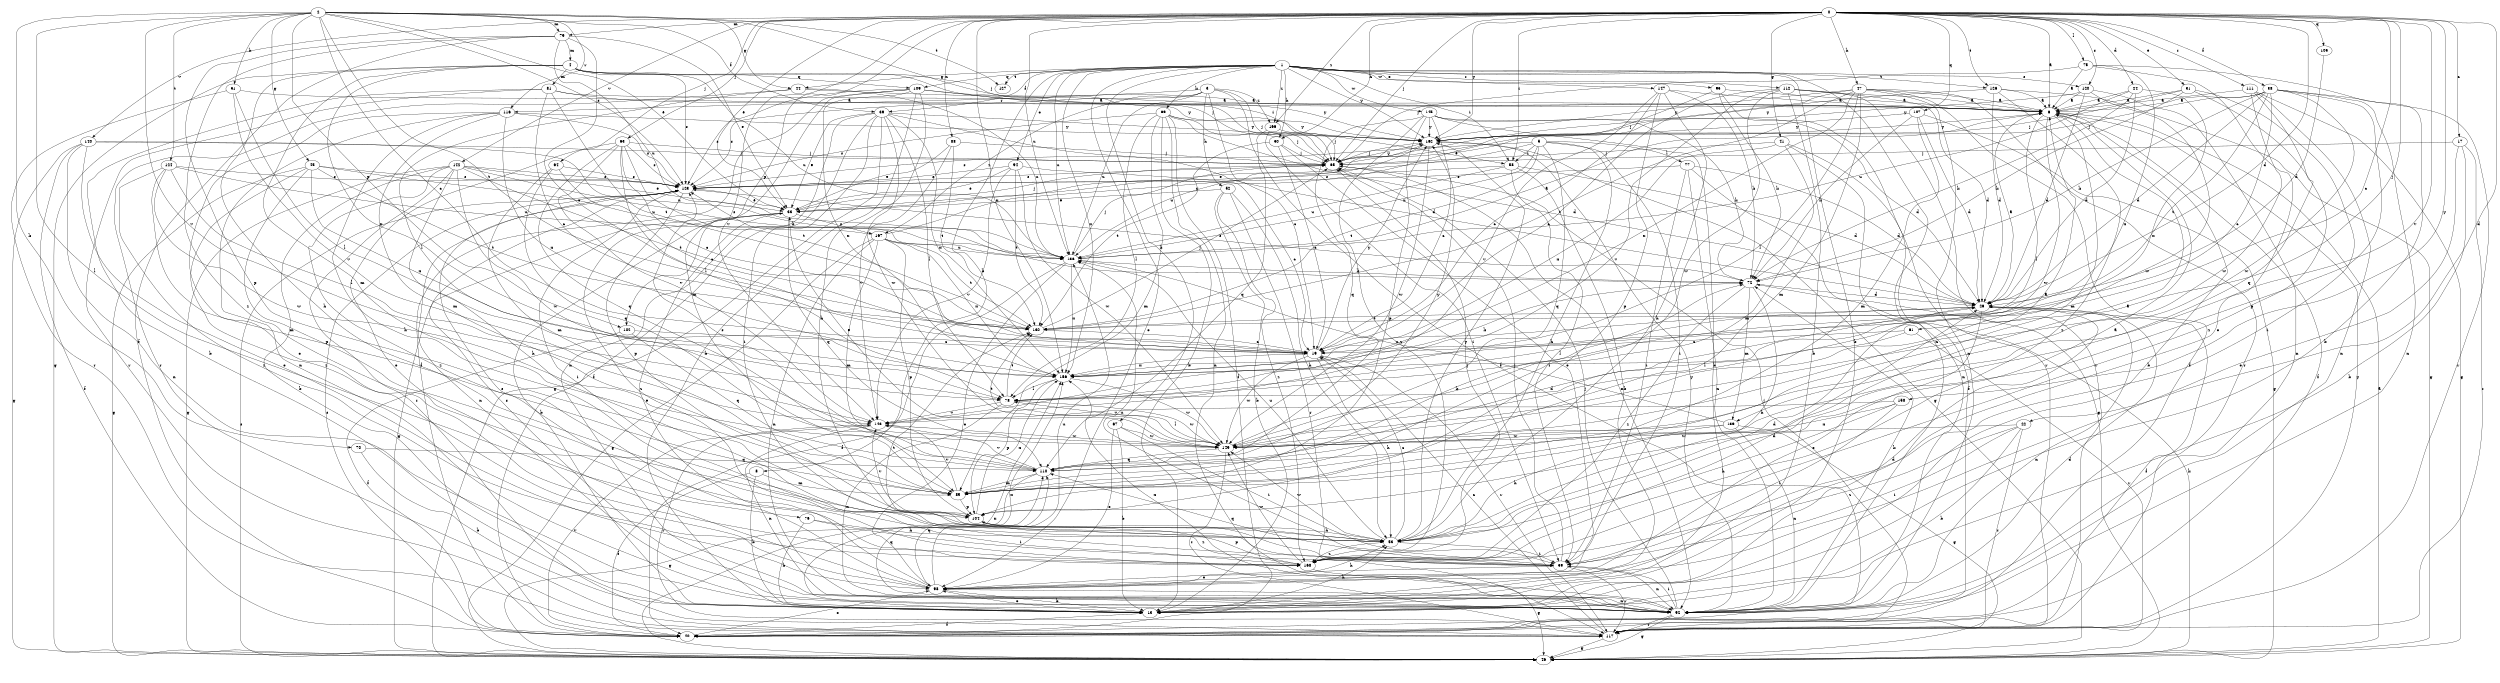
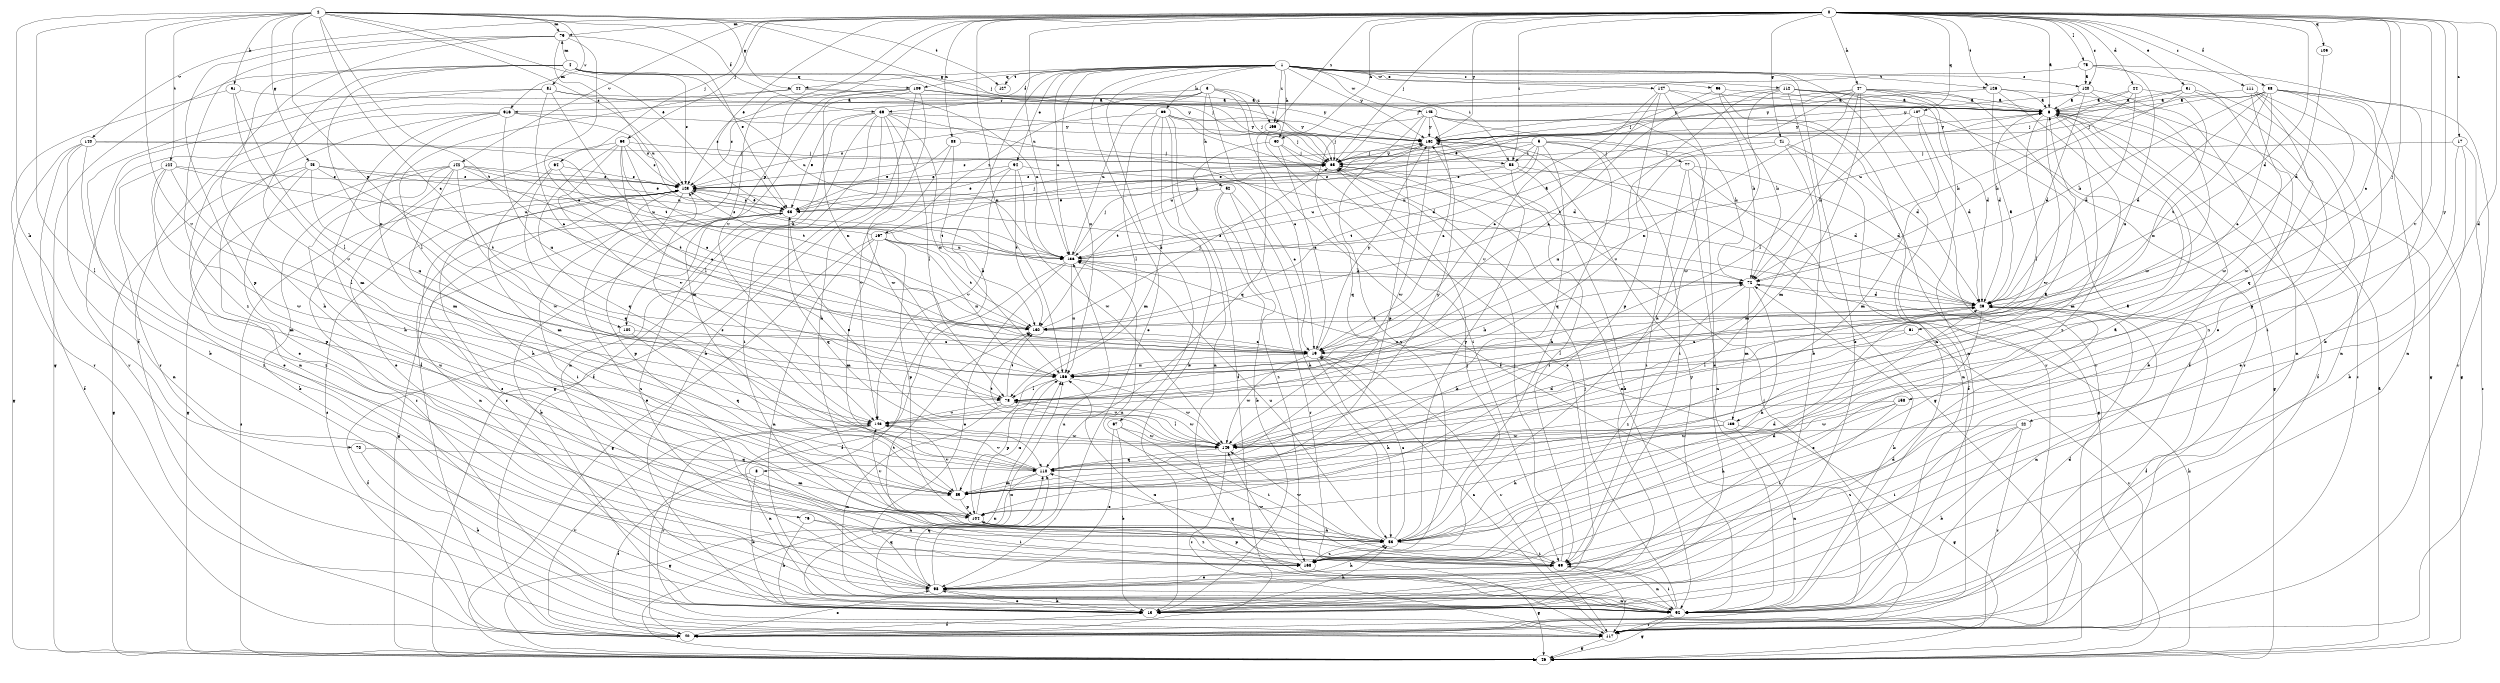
  strict digraph {
    0
    6
    17
    19
    22
    24
    26
    31
    33
    38
    41
    47
    50
    58
    61
    63
    64
    65
    75
    79
    88
    102
    105
    107
    111
    120
    126
    136
    139
    140
    142
    143
    156
    158
    162
    166
    13
    40
    85
    78
    117
    149
    98
    53
    59
    168
    72
    92
    130
    123
    46
    110
    104
    1
    8
    39
    44
    67
    69
    94
    95
    109
    112
    127
    145
    147
    2
    45
    51
    70
    76
-   116
+   116 [label=916]
    n73 [label=124]
    3
    52
    167
    4
    81
    5
    77
    0 -> 6 [label=a]
    0 -> 17 [label=c]
    0 -> 19 [label=c]
    0 -> 22 [label=d]
    0 -> 24 [label=d]
    0 -> 26 [label=d]
    0 -> 31 [label=e]
    0 -> 33 [label=e]
    0 -> 38 [label=f]
    0 -> 41 [label=g]
    0 -> 47 [label=h]
    0 -> 50 [label=h]
    0 -> 58 [label=i]
    0 -> 61 [label=j]
    0 -> 63 [label=j]
    0 -> 64 [label=j]
    0 -> 65 [label=j]
    0 -> 75 [label=l]
    0 -> 79 [label=m]
    0 -> 88 [label=n]
    0 -> 102 [label=p]
    0 -> 105 [label=q]
    0 -> 107 [label=q]
    0 -> 111 [label=r]
    0 -> 120 [label=s]
    0 -> 126 [label=t]
    0 -> 136 [label=u]
    0 -> 139 [label=v]
    0 -> 140 [label=v]
    0 -> 142 [label=v]
    0 -> 143 [label=v]
    0 -> 156 [label=x]
    0 -> 158 [label=y]
    0 -> 162 [label=y]
    0 -> 166 [label=z]
    6 -> 162 [label=y]
    6 -> 13 [label=b]
    6 -> 40 [label=f]
    6 -> 85 [label=m]
    6 -> 78 [label=l]
-   6 -> 117 [label=y]
+   6 -> 117 [label=r]
    6 -> 149 [label=w]
    17 -> 65 [label=j]
    17 -> 13 [label=b]
    17 -> 117 [label=r]
    17 -> 98 [label=o]
    19 -> 156 [label=x]
    19 -> 162 [label=y]
    19 -> 117 [label=r]
    19 -> 149 [label=w]
    19 -> 53 [label=h]
    22 -> 13 [label=b]
    22 -> 117 [label=r]
    22 -> 149 [label=w]
    22 -> 59 [label=i]
    22 -> 168 [label=z]
    24 -> 6 [label=a]
    24 -> 26 [label=d]
    24 -> 136 [label=u]
    24 -> 156 [label=x]
    24 -> 72 [label=k]
    26 -> 6 [label=a]
    26 -> 40 [label=f]
    26 -> 78 [label=l]
    26 -> 98 [label=o]
    26 -> 92 [label=n]
    26 -> 130 [label=t]
    31 -> 6 [label=a]
    31 -> 65 [label=j]
    31 -> 59 [label=i]
    31 -> 168 [label=z]
    31 -> 72 [label=k]
    33 -> 65 [label=j]
    33 -> 13 [label=b]
    33 -> 168 [label=z]
-   33 -> 167 [label=s]
+   33 -> 123 [label=s]
    33 -> 46 [label=g]
    33 -> 110 [label=q]
    38 -> 6 [label=a]
    38 -> 19 [label=c]
    38 -> 26 [label=d]
    38 -> 65 [label=j]
    38 -> 117 [label=r]
    38 -> 149 [label=w]
    38 -> 72 [label=k]
    38 -> 92 [label=n]
    38 -> 130 [label=t]
    38 -> 104 [label=p]
    41 -> 65 [label=j]
    41 -> 156 [label=x]
    41 -> 40 [label=f]
    41 -> 85 [label=m]
    41 -> 92 [label=n]
    47 -> 6 [label=a]
    47 -> 65 [label=j]
    47 -> 156 [label=x]
    47 -> 162 [label=y]
    47 -> 40 [label=f]
    47 -> 85 [label=m]
    47 -> 78 [label=l]
    47 -> 117 [label=r]
    47 -> 92 [label=n]
    47 -> 130 [label=t]
    50 -> 19 [label=c]
    50 -> 65 [label=j]
    50 -> 98 [label=o]
    50 -> 130 [label=t]
    58 -> 26 [label=d]
    58 -> 136 [label=u]
    58 -> 13 [label=b]
    58 -> 59 [label=i]
    58 -> 123 [label=s]
    61 -> 19 [label=c]
    61 -> 78 [label=l]
    61 -> 117 [label=r]
    63 -> 19 [label=c]
    63 -> 65 [label=j]
    63 -> 143 [label=v]
    63 -> 78 [label=l]
    63 -> 98 [label=o]
    63 -> 130 [label=t]
    63 -> 123 [label=s]
    63 -> 110 [label=q]
    64 -> 19 [label=c]
    64 -> 85 [label=m]
    64 -> 123 [label=s]
    64 -> 110 [label=q]
    65 -> 162 [label=y]
    65 -> 92 [label=n]
    65 -> 123 [label=s]
-   75 -> 6 [label=a]
+   75 -> 120 [label=a]
    75 -> 65 [label=j]
    75 -> 156 [label=x]
    75 -> 13 [label=b]
    75 -> 98 [label=o]
    79 -> 19 [label=c]
    79 -> 33 [label=e]
    79 -> 136 [label=u]
    79 -> 40 [label=f]
    79 -> 168 [label=z]
    79 -> 104 [label=p]
    88 -> 33 [label=e]
    88 -> 65 [label=j]
    88 -> 143 [label=v]
    88 -> 130 [label=t]
    102 -> 19 [label=c]
    102 -> 40 [label=f]
    102 -> 110 [label=q]
    105 -> 26 [label=d]
    107 -> 26 [label=d]
    107 -> 162 [label=y]
    107 -> 85 [label=m]
    107 -> 72 [label=k]
    107 -> 46 [label=g]
    111 -> 6 [label=a]
    111 -> 149 [label=w]
    111 -> 92 [label=n]
    111 -> 46 [label=g]
    111 -> 110 [label=q]
    120 -> 6 [label=a]
    120 -> 26 [label=d]
    120 -> 162 [label=y]
    120 -> 149 [label=w]
    120 -> 92 [label=n]
    126 -> 6 [label=a]
    126 -> 26 [label=d]
    126 -> 162 [label=y]
    126 -> 168 [label=z]
    126 -> 46 [label=g]
    136 -> 6 [label=a]
    136 -> 65 [label=j]
    136 -> 156 [label=x]
    136 -> 40 [label=f]
    136 -> 98 [label=o]
    136 -> 72 [label=k]
    139 -> 136 [label=u]
    139 -> 149 [label=w]
    139 -> 53 [label=h]
    139 -> 92 [label=n]
    139 -> 46 [label=g]
    140 -> 65 [label=j]
    140 -> 136 [label=u]
    140 -> 40 [label=f]
    140 -> 98 [label=o]
    140 -> 92 [label=n]
    140 -> 46 [label=g]
    142 -> 33 [label=e]
    142 -> 13 [label=b]
    142 -> 117 [label=r]
    142 -> 149 [label=w]
    142 -> 53 [label=h]
-   142 -> 168 [label=z]
+   142 -> 168 [label=u]
    142 -> 72 [label=k]
    142 -> 130 [label=t]
    142 -> 123 [label=s]
    142 -> 46 [label=g]
    143 -> 117 [label=r]
    143 -> 149 [label=w]
    143 -> 92 [label=n]
    156 -> 78 [label=l]
    156 -> 149 [label=w]
    156 -> 72 [label=k]
    156 -> 104 [label=p]
    158 -> 143 [label=v]
-   158 -> 149 [label=x]
+   158 -> 149 [label=w]
    158 -> 53 [label=h]
    158 -> 59 [label=i]
    162 -> 65 [label=j]
    162 -> 136 [label=u]
    162 -> 149 [label=w]
    162 -> 46 [label=g]
    166 -> 65 [label=j]
    166 -> 59 [label=i]
    166 -> 110 [label=q]
    13 -> 26 [label=d]
    13 -> 156 [label=x]
    13 -> 40 [label=f]
    13 -> 98 [label=o]
    13 -> 53 [label=h]
    40 -> 65 [label=j]
    40 -> 143 [label=v]
    40 -> 98 [label=o]
    40 -> 123 [label=s]
    85 -> 6 [label=a]
    85 -> 143 [label=v]
    85 -> 72 [label=k]
    85 -> 104 [label=p]
    78 -> 143 [label=v]
    78 -> 149 [label=w]
    78 -> 92 [label=n]
    78 -> 130 [label=t]
    117 -> 19 [label=c]
    117 -> 46 [label=g]
    149 -> 33 [label=e]
    149 -> 162 [label=y]
    149 -> 78 [label=l]
    149 -> 117 [label=r]
    149 -> 130 [label=t]
    149 -> 110 [label=q]
    98 -> 33 [label=e]
    98 -> 136 [label=u]
    98 -> 13 [label=b]
    98 -> 53 [label=h]
    98 -> 92 [label=n]
    98 -> 123 [label=s]
    98 -> 110 [label=q]
    53 -> 6 [label=a]
    53 -> 19 [label=c]
    53 -> 26 [label=d]
    53 -> 136 [label=u]
    53 -> 162 [label=y]
    53 -> 149 [label=w]
    53 -> 59 [label=i]
    53 -> 168 [label=z]
    59 -> 65 [label=j]
    59 -> 136 [label=u]
    59 -> 117 [label=r]
    59 -> 98 [label=o]
    59 -> 92 [label=n]
    59 -> 130 [label=t]
    59 -> 110 [label=q]
    168 -> 26 [label=d]
    168 -> 65 [label=j]
    168 -> 149 [label=w]
    168 -> 46 [label=g]
    168 -> 104 [label=p]
    72 -> 26 [label=d]
    72 -> 139 [label=m]
    72 -> 53 [label=h]
    72 -> 168 [label=z]
    72 -> 123 [label=s]
    92 -> 26 [label=d]
    92 -> 65 [label=j]
    92 -> 156 [label=x]
    92 -> 162 [label=y]
    92 -> 117 [label=r]
    92 -> 59 [label=i]
    92 -> 72 [label=k]
    92 -> 123 [label=s]
    92 -> 46 [label=g]
    92 -> 110 [label=q]
    130 -> 19 [label=c]
    130 -> 65 [label=j]
    123 -> 33 [label=e]
    123 -> 59 [label=i]
    123 -> 92 [label=n]
    123 -> 104 [label=p]
    46 -> 6 [label=a]
    46 -> 156 [label=x]
    46 -> 72 [label=k]
    46 -> 123 [label=s]
    110 -> 6 [label=a]
    110 -> 26 [label=d]
    110 -> 143 [label=v]
    110 -> 85 [label=m]
    110 -> 123 [label=s]
    110 -> 46 [label=g]
    104 -> 143 [label=v]
    104 -> 156 [label=x]
    104 -> 53 [label=h]
    104 -> 168 [label=z]
    1 -> 50 [label=h]
    1 -> 58 [label=i]
    1 -> 120 [label=s]
    1 -> 126 [label=t]
    1 -> 136 [label=u]
    1 -> 156 [label=x]
    1 -> 162 [label=y]
    1 -> 166 [label=z]
    1 -> 13 [label=b]
    1 -> 98 [label=o]
    1 -> 92 [label=n]
    1 -> 8 [label=b]
    1 -> 39 [label=f]
    1 -> 44 [label=g]
    1 -> 67 [label=k]
    1 -> 69 [label=k]
    1 -> 94 [label=o]
    1 -> 95 [label=o]
    1 -> 109 [label=q]
    1 -> 112 [label=r]
    1 -> 127 [label=t]
    1 -> 145 [label=w]
    1 -> 147 [label=w]
    8 -> 13 [label=b]
    8 -> 40 [label=f]
    8 -> 85 [label=m]
    39 -> 26 [label=d]
    39 -> 33 [label=e]
    39 -> 156 [label=x]
    39 -> 162 [label=y]
    39 -> 40 [label=f]
    39 -> 78 [label=l]
    39 -> 149 [label=w]
    39 -> 59 [label=i]
    39 -> 92 [label=n]
    39 -> 46 [label=g]
    44 -> 6 [label=a]
    44 -> 136 [label=u]
    44 -> 78 [label=l]
    44 -> 117 [label=r]
    67 -> 13 [label=b]
    67 -> 149 [label=w]
    67 -> 98 [label=o]
    67 -> 59 [label=i]
    69 -> 26 [label=d]
    69 -> 65 [label=j]
    69 -> 162 [label=y]
    69 -> 13 [label=b]
    69 -> 40 [label=f]
    69 -> 85 [label=m]
    69 -> 78 [label=l]
    69 -> 92 [label=n]
    69 -> 123 [label=s]
    94 -> 19 [label=c]
    94 -> 33 [label=e]
    94 -> 143 [label=v]
    94 -> 149 [label=w]
    94 -> 130 [label=t]
    94 -> 123 [label=s]
    95 -> 6 [label=a]
    95 -> 33 [label=e]
    95 -> 117 [label=r]
    95 -> 72 [label=k]
    109 -> 6 [label=a]
    109 -> 156 [label=x]
    109 -> 162 [label=y]
    109 -> 13 [label=b]
    109 -> 40 [label=f]
    109 -> 85 [label=m]
    109 -> 53 [label=h]
    109 -> 123 [label=s]
    112 -> 6 [label=a]
    112 -> 19 [label=c]
    112 -> 26 [label=d]
    112 -> 143 [label=v]
    112 -> 13 [label=b]
    112 -> 117 [label=r]
    112 -> 149 [label=w]
    145 -> 19 [label=c]
    145 -> 26 [label=d]
    145 -> 162 [label=y]
    145 -> 13 [label=b]
    145 -> 168 [label=z]
    145 -> 72 [label=k]
    145 -> 110 [label=q]
    145 -> 104 [label=p]
    147 -> 6 [label=a]
    147 -> 19 [label=c]
    147 -> 143 [label=v]
    147 -> 53 [label=h]
    147 -> 72 [label=k]
    147 -> 104 [label=p]
    2 -> 19 [label=c]
    2 -> 33 [label=e]
    2 -> 65 [label=j]
    2 -> 79 [label=m]
    2 -> 102 [label=p]
    2 -> 143 [label=v]
    2 -> 130 [label=t]
    2 -> 123 [label=s]
    2 -> 39 [label=f]
    2 -> 44 [label=g]
    2 -> 127 [label=t]
    2 -> 45 [label=g]
    2 -> 51 [label=h]
    2 -> 70 [label=k]
    2 -> 76 [label=l]
    2 -> 116 [label=r]
    2 -> n73 [label=t]
    45 -> 136 [label=u]
    45 -> 156 [label=x]
    45 -> 168 [label=z]
    45 -> 130 [label=t]
    45 -> 123 [label=s]
    45 -> 46 [label=g]
    45 -> 104 [label=p]
    51 -> 6 [label=a]
    51 -> 143 [label=v]
    51 -> 78 [label=l]
    51 -> 117 [label=r]
    70 -> 13 [label=b]
    70 -> 110 [label=q]
    76 -> 13 [label=b]
    76 -> 53 [label=h]
    76 -> 59 [label=i]
    116 -> 156 [label=x]
    116 -> 162 [label=y]
    116 -> 85 [label=m]
    116 -> 98 [label=o]
    116 -> 53 [label=h]
    116 -> 92 [label=n]
    116 -> 123 [label=s]
    n73 -> 136 [label=u]
    n73 -> 85 [label=m]
    n73 -> 78 [label=l]
    n73 -> 149 [label=w]
    n73 -> 168 [label=z]
    n73 -> 123 [label=s]
    3 -> 19 [label=c]
    3 -> 65 [label=j]
    3 -> 136 [label=u]
    3 -> 166 [label=z]
    3 -> 40 [label=f]
    3 -> 123 [label=s]
    3 -> 116 [label=r]
    3 -> 52 [label=h]
    3 -> 167 [label=z]
    52 -> 33 [label=e]
    52 -> 13 [label=b]
    52 -> 117 [label=r]
    52 -> 53 [label=h]
    52 -> 168 [label=z]
    167 -> 136 [label=u]
    167 -> 156 [label=x]
    167 -> 162 [label=y]
    167 -> 85 [label=m]
    167 -> 92 [label=n]
    167 -> 130 [label=t]
    167 -> 123 [label=s]
    167 -> 46 [label=g]
    167 -> 104 [label=p]
    4 -> 58 [label=i]
    4 -> 65 [label=j]
-   79 -> 4 [label=m]
+   4 -> 79 [label=m]
    4 -> 136 [label=u]
    4 -> 156 [label=x]
    4 -> 85 [label=m]
    4 -> 53 [label=h]
    4 -> 123 [label=s]
    4 -> 46 [label=g]
    4 -> 109 [label=q]
    4 -> 81 [label=m]
    81 -> 6 [label=a]
    81 -> 19 [label=c]
    81 -> 162 [label=y]
    81 -> 13 [label=b]
    81 -> 117 [label=r]
    81 -> 130 [label=t]
    5 -> 33 [label=e]
    5 -> 58 [label=i]
    5 -> 136 [label=u]
    5 -> 53 [label=h]
    5 -> 59 [label=i]
    5 -> 130 [label=t]
    5 -> 123 [label=s]
    5 -> 110 [label=q]
    5 -> 77 [label=l]
    77 -> 26 [label=d]
    77 -> 59 [label=i]
    77 -> 92 [label=n]
    77 -> 123 [label=s]
    77 -> 46 [label=g]
  }
